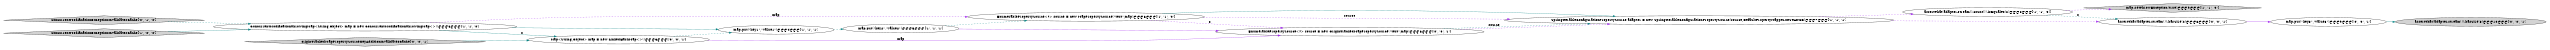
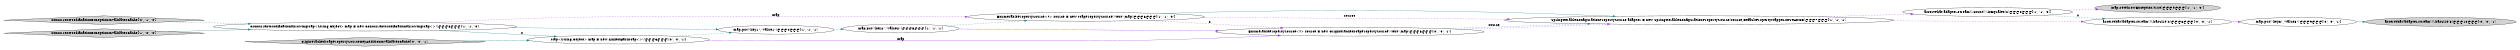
  digraph {
    rankdir=LR
    node [fillcolor=white shape=ellipse style=filled]
    edge [style=dashed color=teal]
    n1 [label="Map<String,Object> map = new LinkedHashMap<>()@@@3@@@['0', '0', '1']"]
    n2 [label="EnumerablePropertySource<?> source = new OriginTrackedMapPropertySource(\"test\",map)@@@6@@@['0', '0', '1']"]
    n3 [label="map.put(\"key1\",\"value1\")@@@4@@@['1', '1', '1']"]
    n4 [label="map.put(\"key2\",\"value2\")@@@5@@@['1', '1', '1']"]
    n5 [label="EnumerablePropertySource<?> source = new MapPropertySource(\"test\",map)@@@6@@@['1', '1', '0']"]
-   n6 [fillcolor=lightgray label="map.setThrowException(true)@@@9@@@['1', '1', '0']" shape=diamond]
+   n6 [fillcolor=lightgray label="map.setThrowException(true)@@@9@@@['1', '1', '0']"]
    n7 [fillcolor=lightgray label="concurrentModificationExceptionInvalidatesCache['0', '1', '0']" shape=diamond]
    n8 [label="ConcurrentModificationThrowingMap<String,Object> map = new ConcurrentModificationThrowingMap<>()@@@3@@@['1', '1', '0']"]
    n9 [fillcolor=lightgray label="concurrentModificationExceptionInvalidatesCache['1', '0', '0']" shape=diamond]
    n10 [fillcolor=lightgray label="assertThat(adapter.stream()).hasSize(3)@@@10@@@['0', '0', '1']"]
    n11 [label="SpringIterableConfigurationPropertySource adapter = new SpringIterableConfigurationPropertySource(source,DefaultPropertyMapper.INSTANCE)@@@7@@@['1', '1', '1']"]
    n12 [label="assertThat(adapter.stream().count()).isEqualTo(2)@@@8@@@['1', '1', '0']"]
    n13 [label="assertThat(adapter.stream()).hasSize(2)@@@8@@@['0', '0', '1']"]
    n14 [label="map.put(\"key3\",\"value3\")@@@9@@@['0', '0', '1']"]
    n15 [fillcolor=lightgray label="originTrackedMapPropertySourceKeyAdditionInvalidatesCache['0', '0', '1']" shape=diamond]
    n1 -> n2 [label=map style=solid color=purple]
    n1 -> n3
    n2 -> n11 [label=source]
    n2 -> n11 [color=purple]
    n3 -> n4
    n4 -> n2 [style=solid color=purple]
    n4 -> n5
    n5 -> n2 [label=0 color=purple]
    n5 -> n11 [style=solid]
    n5 -> n11 [label=source color=purple]
    n7 -> n8
    n8 -> n1 [label=0 style=solid]
    n8 -> n3 [style=solid]
    n8 -> n5 [label=map color=purple]
    n9 -> n8 [style=solid]
    n11 -> n12 [color=purple]
    n11 -> n13 [color=purple]
    n12 -> n6 [color=purple]
    n12 -> n13 [label=0]
    n13 -> n14 [style=solid color=purple]
    n14 -> n10 [style=solid]
    n15 -> n1 [style=solid]
  }
